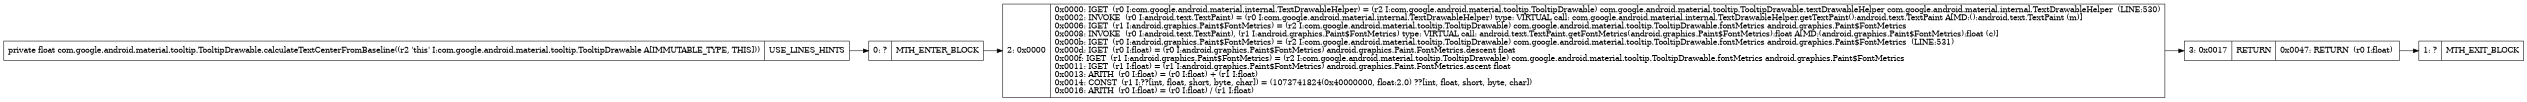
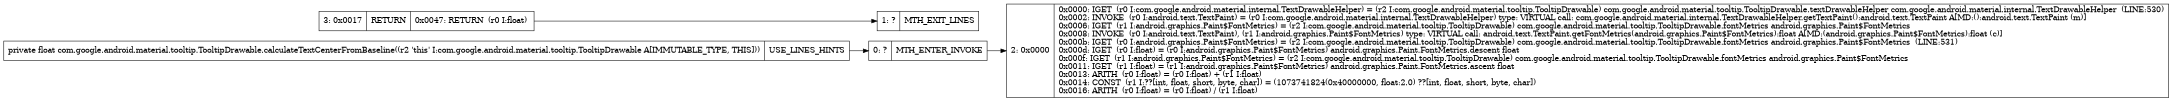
  digraph {
    rankdir=LR
    node [shape=record]
-   n1 [label="{0\:\ ?|MTH_ENTER_BLOCK\l}"]
+   n1 [label="{0\:\ ?|MTH_ENTER_INVOKE\l}"]
    n2 [label="{2\:\ 0x0000|0x0000: IGET  (r0 I:com.google.android.material.internal.TextDrawableHelper) = (r2 I:com.google.android.material.tooltip.TooltipDrawable) com.google.android.material.tooltip.TooltipDrawable.textDrawableHelper com.google.android.material.internal.TextDrawableHelper  (LINE:530)\l0x0002: INVOKE  (r0 I:android.text.TextPaint) = (r0 I:com.google.android.material.internal.TextDrawableHelper) type: VIRTUAL call: com.google.android.material.internal.TextDrawableHelper.getTextPaint():android.text.TextPaint A[MD:():android.text.TextPaint (m)]\l0x0006: IGET  (r1 I:android.graphics.Paint$FontMetrics) = (r2 I:com.google.android.material.tooltip.TooltipDrawable) com.google.android.material.tooltip.TooltipDrawable.fontMetrics android.graphics.Paint$FontMetrics \l0x0008: INVOKE  (r0 I:android.text.TextPaint), (r1 I:android.graphics.Paint$FontMetrics) type: VIRTUAL call: android.text.TextPaint.getFontMetrics(android.graphics.Paint$FontMetrics):float A[MD:(android.graphics.Paint$FontMetrics):float (c)]\l0x000b: IGET  (r0 I:android.graphics.Paint$FontMetrics) = (r2 I:com.google.android.material.tooltip.TooltipDrawable) com.google.android.material.tooltip.TooltipDrawable.fontMetrics android.graphics.Paint$FontMetrics  (LINE:531)\l0x000d: IGET  (r0 I:float) = (r0 I:android.graphics.Paint$FontMetrics) android.graphics.Paint.FontMetrics.descent float \l0x000f: IGET  (r1 I:android.graphics.Paint$FontMetrics) = (r2 I:com.google.android.material.tooltip.TooltipDrawable) com.google.android.material.tooltip.TooltipDrawable.fontMetrics android.graphics.Paint$FontMetrics \l0x0011: IGET  (r1 I:float) = (r1 I:android.graphics.Paint$FontMetrics) android.graphics.Paint.FontMetrics.ascent float \l0x0013: ARITH  (r0 I:float) = (r0 I:float) + (r1 I:float) \l0x0014: CONST  (r1 I:??[int, float, short, byte, char]) = (1073741824(0x40000000, float:2.0) ??[int, float, short, byte, char]) \l0x0016: ARITH  (r0 I:float) = (r0 I:float) \/ (r1 I:float) \l}"]
    n3 [label="{3\:\ 0x0017|RETURN\l|0x0047: RETURN  (r0 I:float) \l}"]
-   n4 [label="{1\:\ ?|MTH_EXIT_BLOCK\l}"]
+   n4 [label="{1\:\ ?|MTH_EXIT_LINES\l}"]
    n5 [label="{private float com.google.android.material.tooltip.TooltipDrawable.calculateTextCenterFromBaseline((r2 'this' I:com.google.android.material.tooltip.TooltipDrawable A[IMMUTABLE_TYPE, THIS]))  | USE_LINES_HINTS\l}"]
    n1 -> n2
-   n2 -> n3
    n3 -> n4
    n5 -> n1
  }
